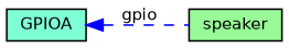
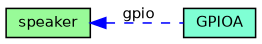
  digraph {
    rankdir=LR
    fontname="DejaVu Sans"
    node [color=black fontname="DejaVu Sans" fontsize=10 shape=record style=filled]
    n1 [fillcolor=palegreen fontcolor=black height=0.2 label=speaker width=0.4]
    n2 [fillcolor=aquamarine height=0.2 label=GPIOA width=0.4]
-   n2 -> n1 [color=blue dir=back fontname="DejaVu Sans" fontsize=10 label=" gpio" labelfontname=Helvetica labelfontsize=10 style=dashed]
+   n1 -> n2 [color=blue dir=back fontname="DejaVu Sans" fontsize=10 label=" gpio" labelfontname=Helvetica labelfontsize=10 style=dashed]
  }
